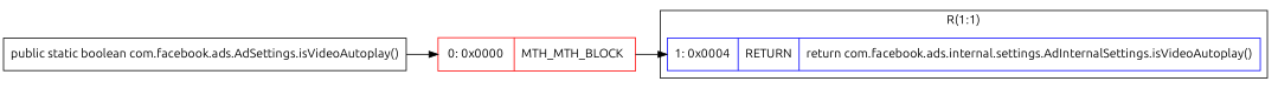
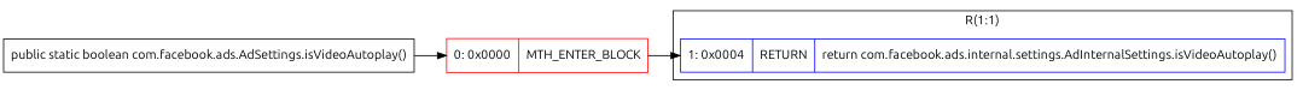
  digraph {
    rankdir=LR
    fontname=Ubuntu
    node [shape=record fontname=Ubuntu]
    edge [fontname=Ubuntu]
    n1 [color=blue label="{1\:\ 0x0004|RETURN\l|return com.facebook.ads.internal.settings.AdInternalSettings.isVideoAutoplay()\l}"]
-   n2 [color=red label="{0\:\ 0x0000|MTH_MTH_BLOCK\l}"]
+   n2 [color=red label="{0\:\ 0x0000|MTH_ENTER_BLOCK\l}"]
    n3 [label="{public static boolean com.facebook.ads.AdSettings.isVideoAutoplay() }"]
    subgraph cluster_1 {
      label="R(1:1)"
      n1
    }
    n2 -> n1
    n3 -> n2
  }
